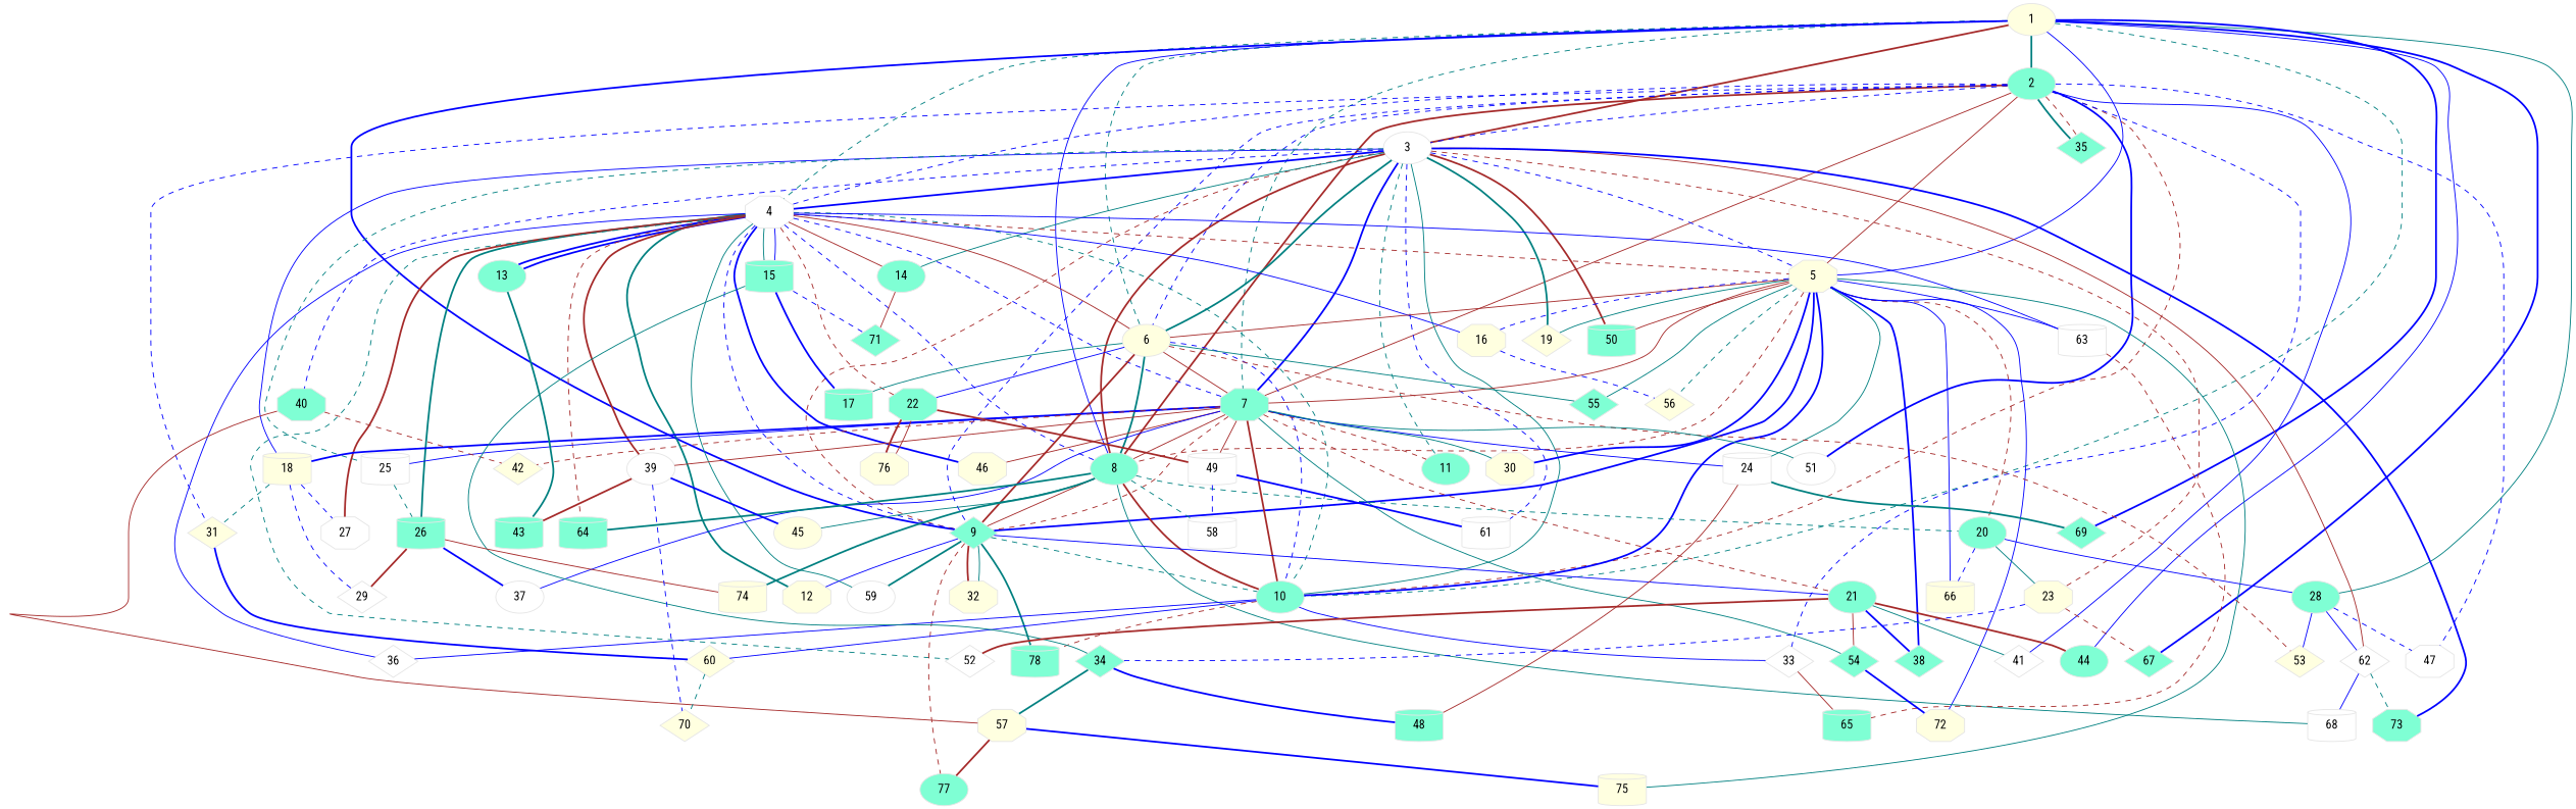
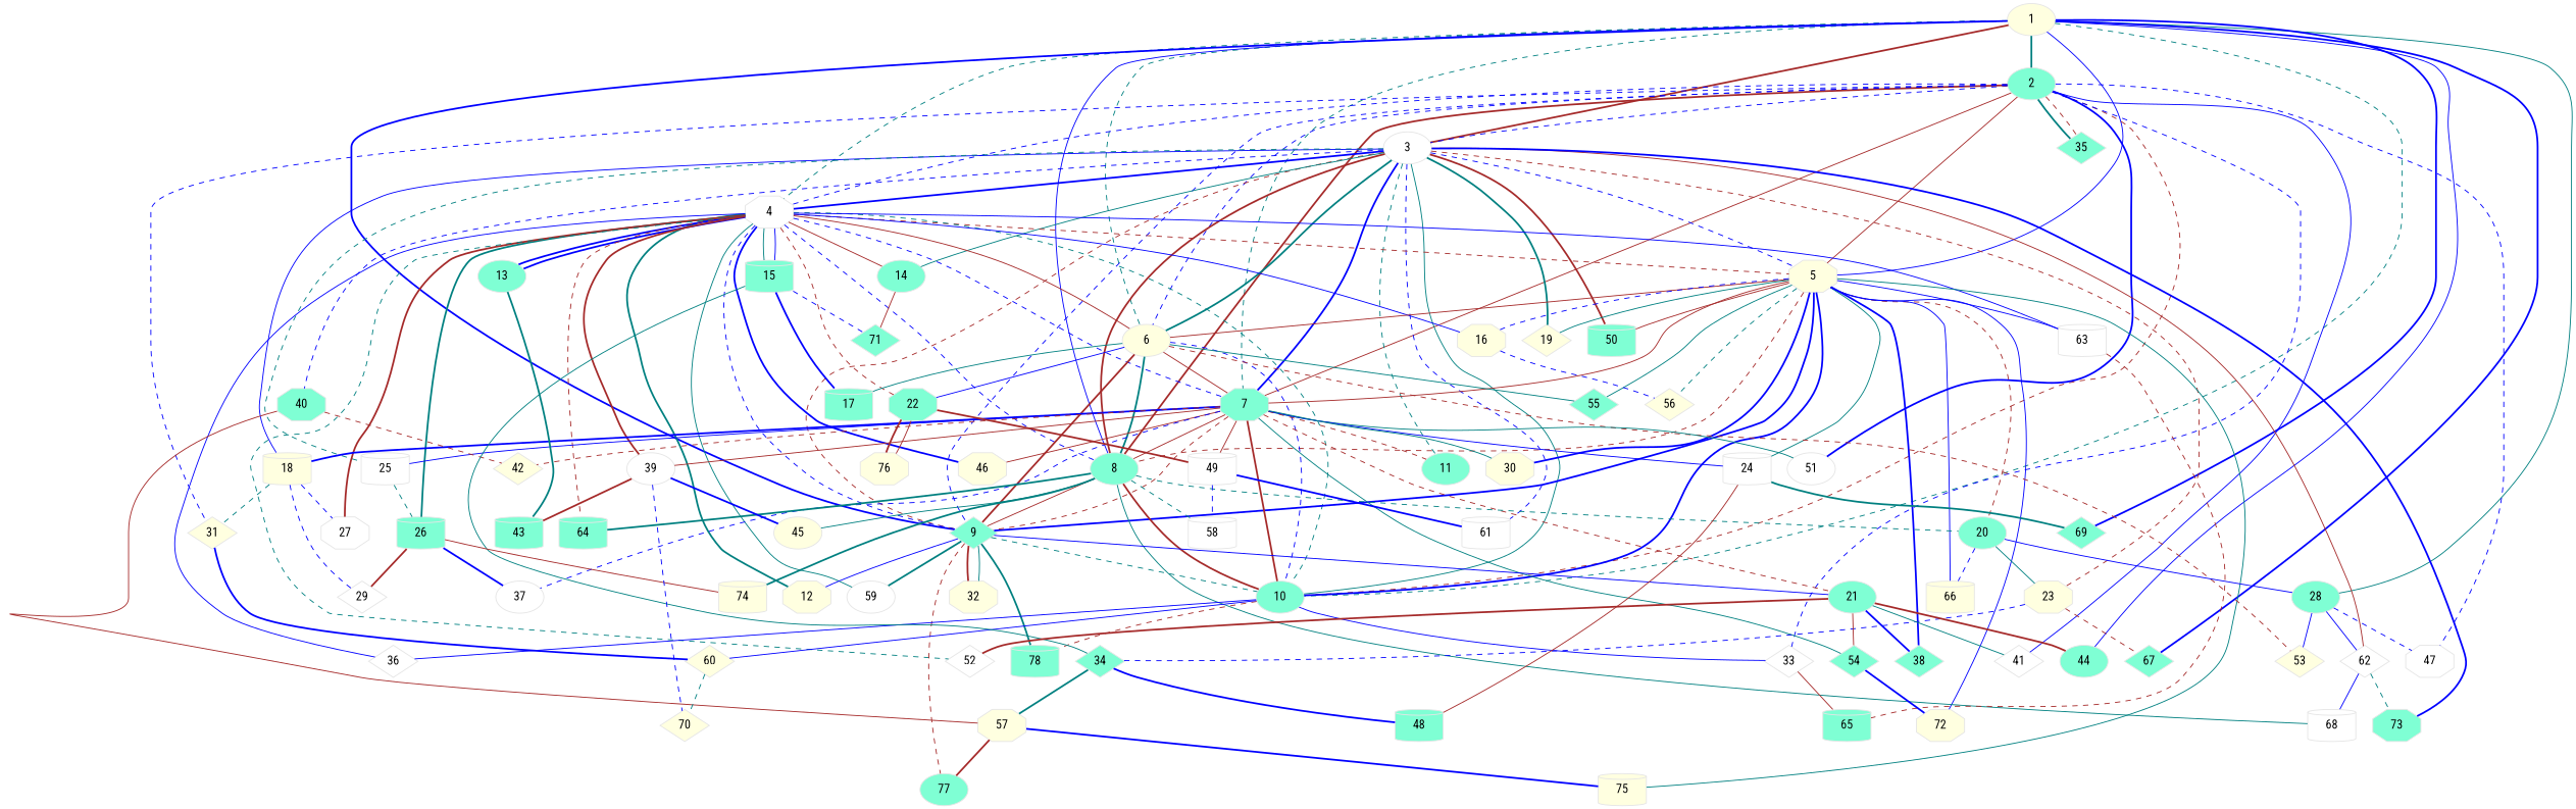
  graph {
    fontname="Roboto Condensed"
    node [color=gray90 fillcolor=aquamarine fontname="Roboto Condensed" shape=diamond style=filled]
    edge [color=blue fontname="Roboto Condensed" style=solid]
    1 [fillcolor=lightyellow shape=ellipse]
    2 [shape=ellipse]
    3 [fillcolor=white shape=ellipse]
    4 [fillcolor=white shape=octagon]
    5 [fillcolor=lightyellow shape=octagon]
    6 [fillcolor=lightyellow shape=ellipse]
    7 [shape=octagon]
    8 [shape=ellipse]
    9
    10 [shape=ellipse]
    28 [shape=ellipse]
    44 [shape=ellipse]
    67
    69
    31 [fillcolor=lightyellow]
    33 [fillcolor=white]
    35
    41 [fillcolor=white]
    47 [fillcolor=white shape=octagon]
    51 [fillcolor=white shape=ellipse]
    11 [shape=ellipse]
    14 [shape=ellipse]
    18 [fillcolor=lightyellow shape=cylinder]
    19 [fillcolor=lightyellow]
    23 [fillcolor=lightyellow shape=octagon]
    25 [fillcolor=white shape=cylinder]
    40 [shape=octagon]
    50 [shape=cylinder]
    61 [fillcolor=white shape=cylinder]
    62 [fillcolor=white]
    73 [shape=octagon]
    12 [fillcolor=lightyellow shape=octagon]
    13 [shape=ellipse]
    15 [shape=cylinder]
    16 [fillcolor=lightyellow shape=octagon]
    22 [shape=octagon]
    26 [shape=cylinder]
    27 [fillcolor=white shape=octagon]
    36 [fillcolor=white]
    39 [fillcolor=white shape=ellipse]
    46 [fillcolor=lightyellow shape=octagon]
    52 [fillcolor=white]
    59 [fillcolor=white shape=ellipse]
    63 [fillcolor=white shape=cylinder]
    64 [shape=cylinder]
    20 [shape=ellipse]
    24 [fillcolor=white shape=cylinder]
    30 [fillcolor=lightyellow shape=octagon]
    38
    55
    56 [fillcolor=lightyellow]
    66 [fillcolor=lightyellow shape=cylinder]
    72 [fillcolor=lightyellow shape=octagon]
    75 [fillcolor=lightyellow shape=cylinder]
    17 [shape=cylinder]
    53 [fillcolor=lightyellow]
    21 [shape=ellipse]
    37 [fillcolor=white shape=ellipse]
    42 [fillcolor=lightyellow]
    49 [fillcolor=white shape=cylinder]
    54
    45 [fillcolor=lightyellow shape=ellipse]
    58 [fillcolor=white shape=cylinder]
    68 [fillcolor=white shape=cylinder]
    74 [fillcolor=lightyellow shape=cylinder]
    32 [fillcolor=lightyellow shape=octagon]
    77 [shape=ellipse]
    78 [shape=cylinder]
    60 [fillcolor=lightyellow]
    65 [shape=cylinder]
    71
    29 [fillcolor=white]
    34
    57 [fillcolor=lightyellow shape=octagon]
    43 [shape=cylinder]
    76 [fillcolor=lightyellow shape=octagon]
    70 [fillcolor=lightyellow]
    48 [shape=cylinder]
    1 -- 2 [color=teal style=bold]
    1 -- 3 [color=brown style=bold]
    1 -- 4 [color=teal style=dashed]
    1 -- 5
    1 -- 6 [color=teal style=dashed]
    1 -- 7 [color=teal style=dashed]
    1 -- 8
    1 -- 9 [style=bold]
    1 -- 10 [color=teal style=dashed]
    1 -- 28 [color=teal]
    1 -- 44
    1 -- 67 [style=bold]
    1 -- 69 [style=bold]
    2 -- 3 [style=dashed]
    2 -- 4 [style=dashed]
    2 -- 5 [color=brown]
    2 -- 6 [style=dashed]
    2 -- 7 [color=brown]
    2 -- 8 [color=brown style=bold]
    2 -- 9 [style=dashed]
    2 -- 10 [color=brown style=dashed]
    2 -- 31 [style=dashed]
    2 -- 33 [style=dashed]
    2 -- 35 [color=teal style=bold]
    2 -- 35 [color=brown style=dashed]
    2 -- 41
    2 -- 47 [style=dashed]
    2 -- 51 [style=bold]
    3 -- 4 [style=bold]
    3 -- 5 [style=dashed]
    3 -- 6 [color=teal style=bold]
    3 -- 7 [style=bold]
    3 -- 8 [color=brown style=bold]
    3 -- 9 [color=brown style=dashed]
    3 -- 10 [color=teal]
    3 -- 11 [color=teal style=dashed]
    3 -- 14 [color=teal]
    3 -- 18
    3 -- 19 [color=teal style=bold]
    3 -- 23 [color=brown style=dashed]
    3 -- 25 [color=teal style=dashed]
    3 -- 40 [style=dashed]
    3 -- 50 [color=brown style=bold]
    3 -- 61 [style=dashed]
    3 -- 62 [color=brown]
    3 -- 73 [style=bold]
    4 -- 5 [color=brown style=dashed]
    4 -- 6 [color=brown]
    4 -- 7 [style=dashed]
    4 -- 8 [style=dashed]
    4 -- 9 [style=dashed]
    4 -- 10 [color=teal style=dashed]
    4 -- 14 [color=brown]
    4 -- 12 [color=teal style=bold]
    4 -- 13 [style=bold]
    4 -- 13 [style=bold]
    4 -- 15 [color=teal]
    4 -- 15
    4 -- 16
    4 -- 22 [color=brown style=dashed]
    4 -- 26 [color=teal style=bold]
    4 -- 27 [color=brown style=bold]
    4 -- 36
    4 -- 39 [color=brown style=bold]
    4 -- 46 [style=bold]
    4 -- 52 [color=teal style=dashed]
    4 -- 59 [color=teal]
    4 -- 63
    4 -- 64 [color=brown style=dashed]
    5 -- 6 [color=brown]
    5 -- 7 [color=brown]
    5 -- 8 [color=brown style=dashed]
    5 -- 9 [style=bold]
    5 -- 10 [style=bold]
    5 -- 19 [color=teal]
    5 -- 50 [color=brown]
    5 -- 16 [style=dashed]
    5 -- 63
    5 -- 20 [color=brown style=dashed]
    5 -- 24 [color=teal]
    5 -- 30 [style=bold]
    5 -- 38 [style=bold]
    5 -- 55 [color=teal]
    5 -- 56 [color=teal style=dashed]
    5 -- 66
    5 -- 72
    5 -- 75 [color=teal]
    6 -- 7 [color=brown]
    6 -- 8 [color=teal style=bold]
    6 -- 9 [color=brown style=bold]
    6 -- 10 [style=dashed]
    6 -- 22
    6 -- 55 [color=teal]
    6 -- 17 [color=teal]
    6 -- 53 [color=brown style=dashed]
    7 -- 8 [color=brown]
    7 -- 9 [color=brown style=dashed]
    7 -- 10 [color=brown style=bold]
    7 -- 51 [color=teal]
    7 -- 11 [color=brown style=dashed]
    7 -- 18 [style=bold]
    7 -- 25
    7 -- 39 [color=brown]
    7 -- 46 [color=brown]
    7 -- 24
    7 -- 30 [color=teal]
    7 -- 21 [color=brown style=dashed]
-   7 -- 37
+   7 -- 37 [style=dashed]
    7 -- 42 [color=brown style=dashed]
    7 -- 49 [color=brown]
    7 -- 54 [color=teal]
    8 -- 9 [color=brown]
    8 -- 10 [color=brown style=bold]
    8 -- 64 [color=teal style=bold]
    8 -- 20 [color=teal style=dashed]
    8 -- 45 [color=teal]
    8 -- 58 [color=teal style=dashed]
    8 -- 68 [color=teal]
    8 -- 74 [color=teal style=bold]
    9 -- 10 [color=teal style=dashed]
    9 -- 12
    9 -- 59 [color=teal style=bold]
    9 -- 21
    9 -- 32 [color=brown style=bold]
    9 -- 32 [color=teal]
    9 -- 77 [color=brown style=dashed]
    9 -- 78 [color=teal style=bold]
    10 -- 33
    10 -- 36
    10 -- 78 [color=brown style=dashed]
    10 -- 60
    28 -- 47 [style=dashed]
    28 -- 62
    28 -- 53
    31 -- 60 [style=bold]
    33 -- 65 [color=brown]
    14 -- 71 [color=brown]
    18 -- 31 [color=teal style=dashed]
    18 -- 27 [style=dashed]
    18 -- 29 [style=dashed]
    23 -- 67 [color=brown style=dashed]
    23 -- 34 [style=dashed]
    25 -- 26 [color=teal style=dashed]
    40 -- 42 [color=brown style=dashed]
    40 -- 57 [color=brown]
    62 -- 73 [color=teal style=dashed]
    62 -- 68
    13 -- 43 [color=teal style=bold]
    15 -- 17 [style=bold]
    15 -- 71 [style=dashed]
    15 -- 34 [color=teal]
    16 -- 56 [style=dashed]
    22 -- 49 [color=brown style=bold]
    22 -- 76 [color=brown style=bold]
    22 -- 76 [color=brown]
    26 -- 37 [style=bold]
    26 -- 74 [color=brown]
    26 -- 29 [color=brown style=bold]
    39 -- 45 [style=bold]
    39 -- 43 [color=brown style=bold]
    39 -- 70 [style=dashed]
    63 -- 65 [color=brown style=dashed]
    20 -- 28
    20 -- 23 [color=teal]
    20 -- 66 [style=dashed]
    24 -- 69 [color=teal style=bold]
    24 -- 48 [color=brown]
    21 -- 44 [color=brown style=bold]
    21 -- 41 [color=teal]
    21 -- 52 [color=brown style=bold]
    21 -- 38 [style=bold]
    21 -- 54 [color=brown]
    49 -- 61 [style=bold]
    49 -- 58 [style=dashed]
    54 -- 72 [style=bold]
    60 -- 70 [color=teal style=dashed]
    34 -- 57 [color=teal style=bold]
    34 -- 48 [style=bold]
    57 -- 75 [style=bold]
    57 -- 77 [color=brown style=bold]
  }
